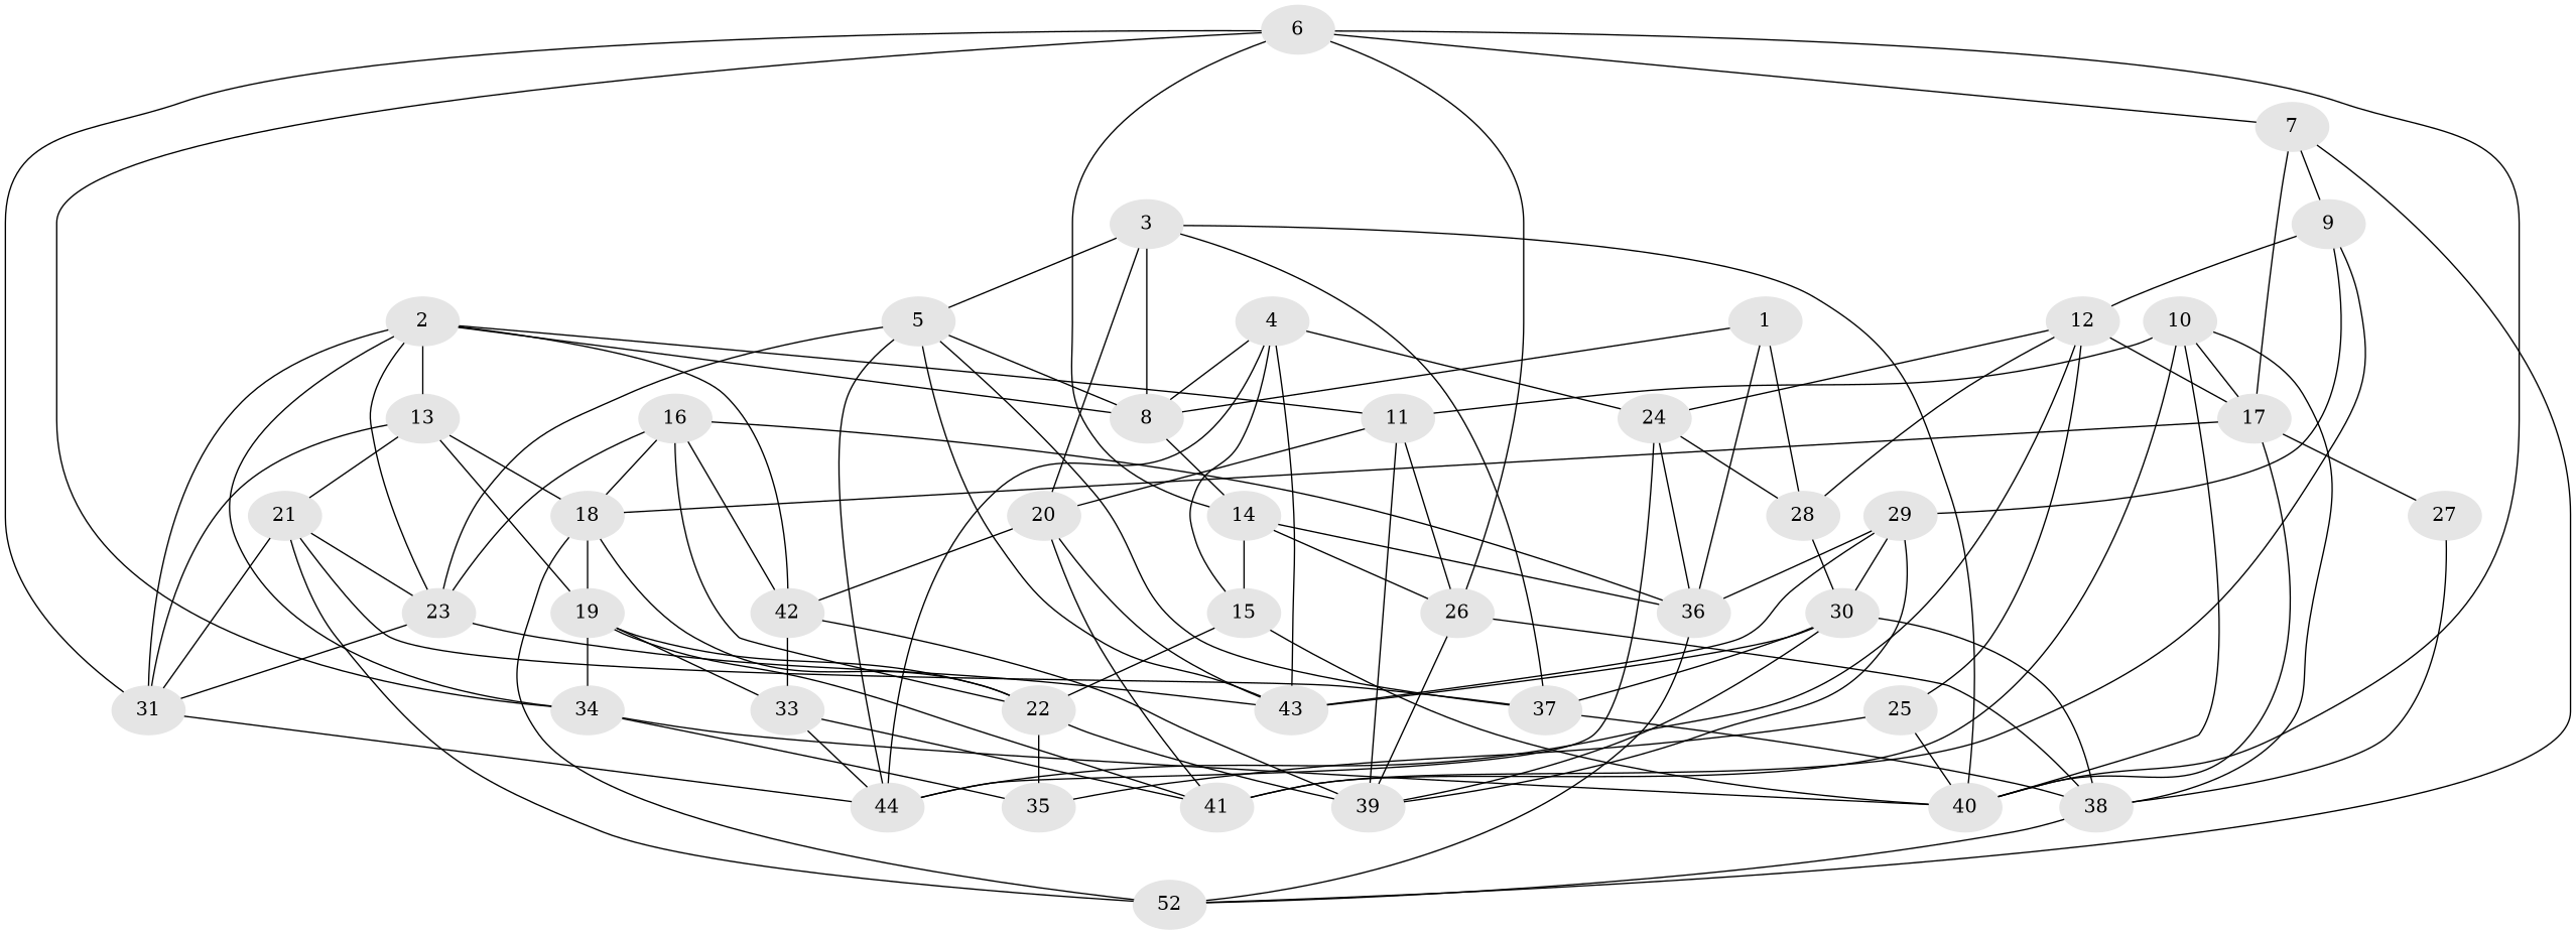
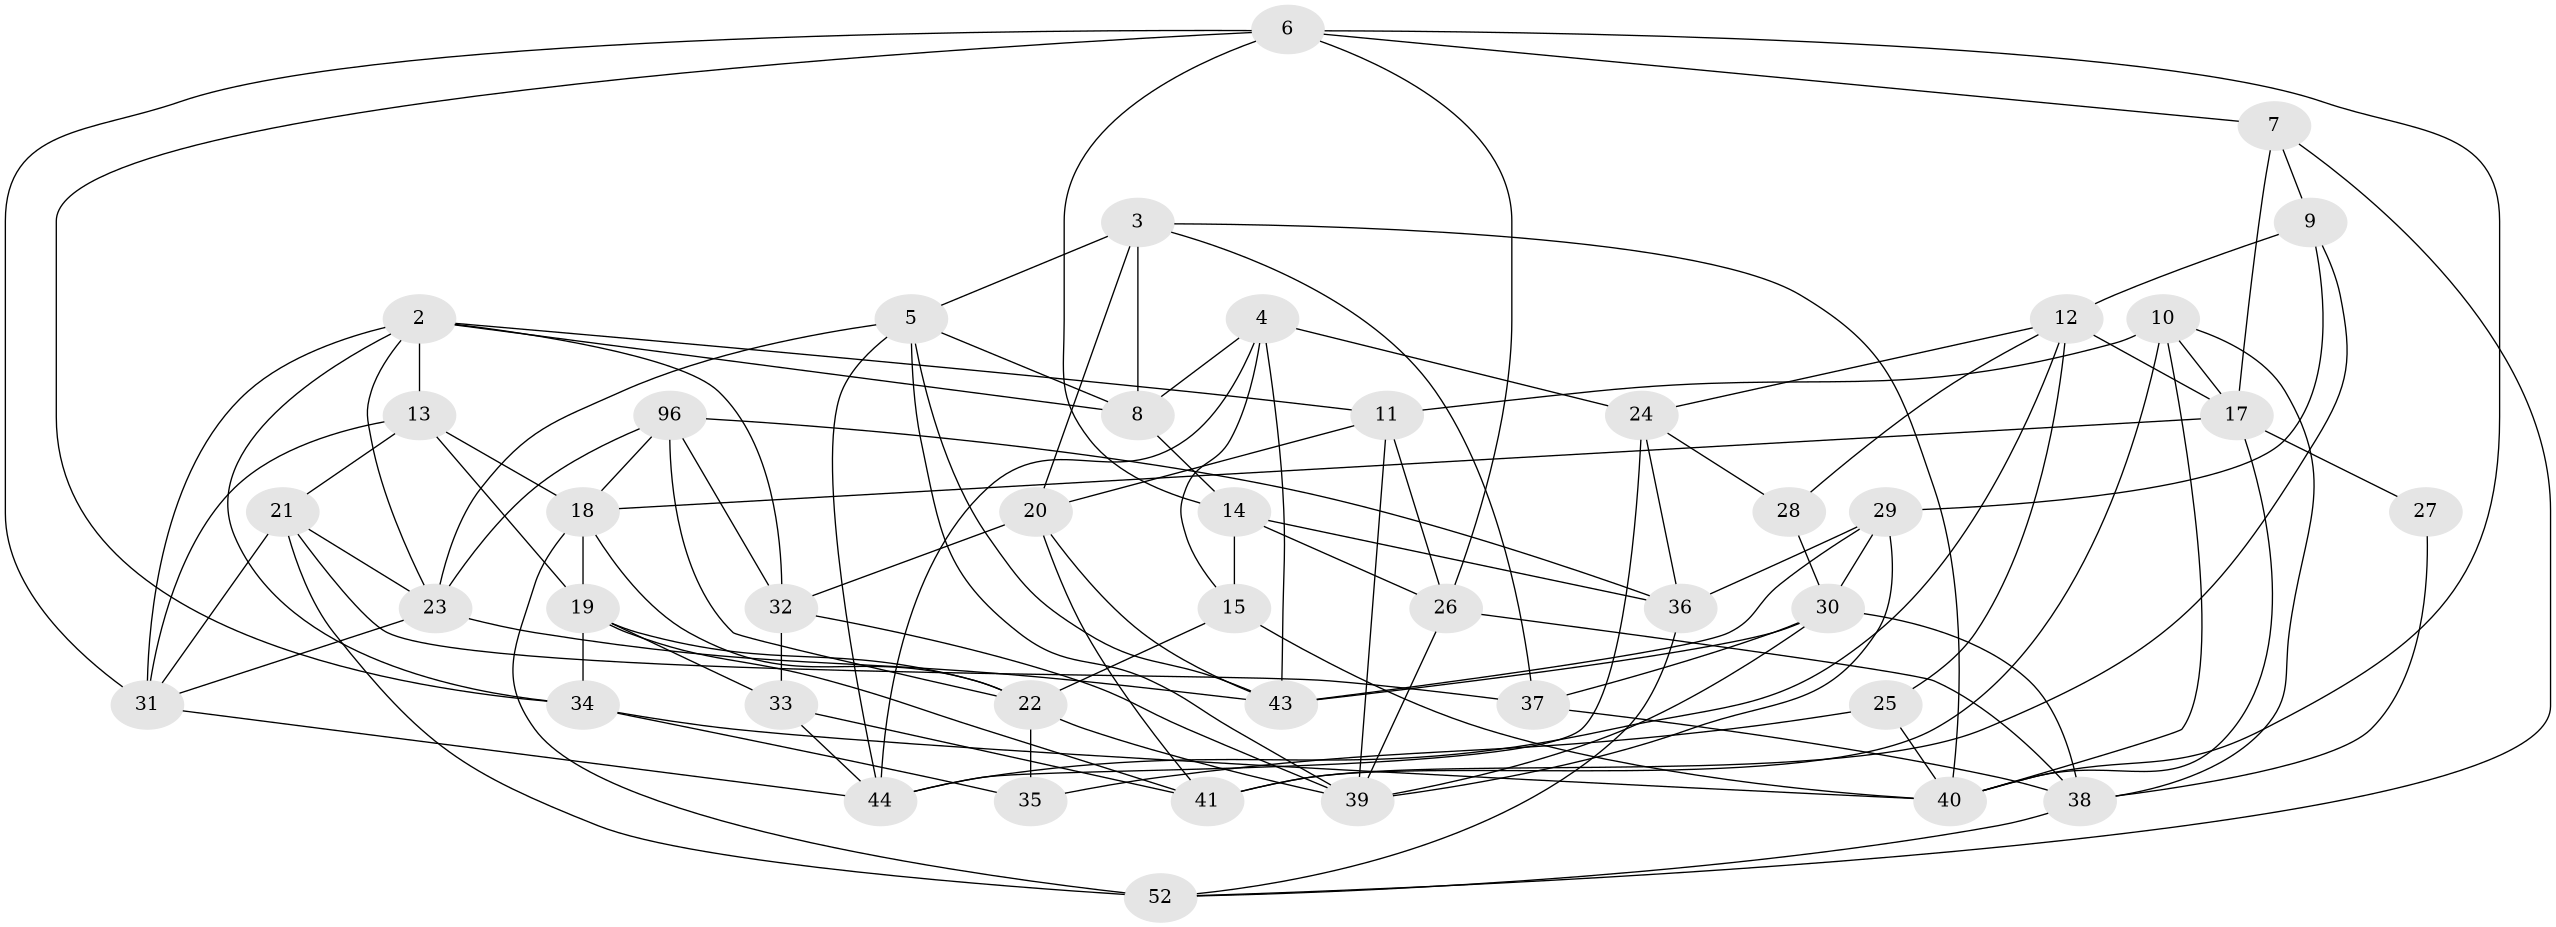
  graph {
    node [color=gray90 style=filled]
    edge [weight=1.0]
-   1
    8
    28
    36
    14
    30
    n7 [label=52]
    2
    11
    13
    31
-   32 [label=42]
+   32
    34
    23
    20
    26
    39
    18
    19
    21
    44
    33
    40
    35
    3
    5
    37
    43
    41
    38
    4
    15
    24
    22
    6
    7
    9
    17
    12
    29
    27
    25
    10
-   16
-   1 -- 8
-   1 -- 28 [weight=2.0]
-   1 -- 36
+   16 [label=96]
    8 -- 14
    28 -- 30 [weight=3.0]
    36 -- n7
    14 -- 36
    14 -- 26
    14 -- 15
    30 -- 39
    30 -- 37
    30 -- 43
    30 -- 38
    2 -- 8
    2 -- 11
    2 -- 13
    2 -- 31
    2 -- 32
    2 -- 34
    2 -- 23
    11 -- 20
    11 -- 26 [weight=2.0]
    11 -- 39
    13 -- 31
    13 -- 18
    13 -- 19
    13 -- 21
    31 -- 44
    32 -- 39
    32 -- 33
    34 -- 40
    34 -- 35
    23 -- 31
    23 -- 43
    20 -- 32
    20 -- 43
    20 -- 41
    26 -- 39
    26 -- 38
    18 -- n7
    18 -- 19
    18 -- 22
    19 -- 34
    19 -- 33
    19 -- 41
    19 -- 22
    21 -- n7 [weight=2.0]
    21 -- 31
    21 -- 23
    21 -- 37
    33 -- 44
    33 -- 41
    3 -- 8
    3 -- 20 [weight=2.0]
    3 -- 40
    3 -- 5
    3 -- 37
    5 -- 8
    5 -- 23
    5 -- 44
-   5 -- 37
+   5 -- 39
    5 -- 43
    37 -- 38
    38 -- n7
    4 -- 8
    4 -- 44
    4 -- 43
    4 -- 15
    4 -- 24
    15 -- 40
    15 -- 22
    24 -- 28 [weight=2.0]
    24 -- 36
    24 -- 44
    22 -- 39
    22 -- 35 [weight=2.0]
    6 -- 14
    6 -- 31
    6 -- 34
    6 -- 26
    6 -- 40
    6 -- 7
    7 -- n7
    7 -- 9
    7 -- 17
    9 -- 41
    9 -- 12
    9 -- 29 [weight=2.0]
    17 -- 18
    17 -- 40
    17 -- 27
    12 -- 28
    12 -- 44
    12 -- 24
    12 -- 17
    12 -- 25
    29 -- 36
    29 -- 30
    29 -- 39
    29 -- 43
    27 -- 38
    25 -- 40 [weight=2.0]
    25 -- 35
    10 -- 11
    10 -- 40
    10 -- 41 [weight=2.0]
    10 -- 38
    10 -- 17
    16 -- 36
    16 -- 32 [weight=2.0]
    16 -- 23
    16 -- 18
    16 -- 22
  }
